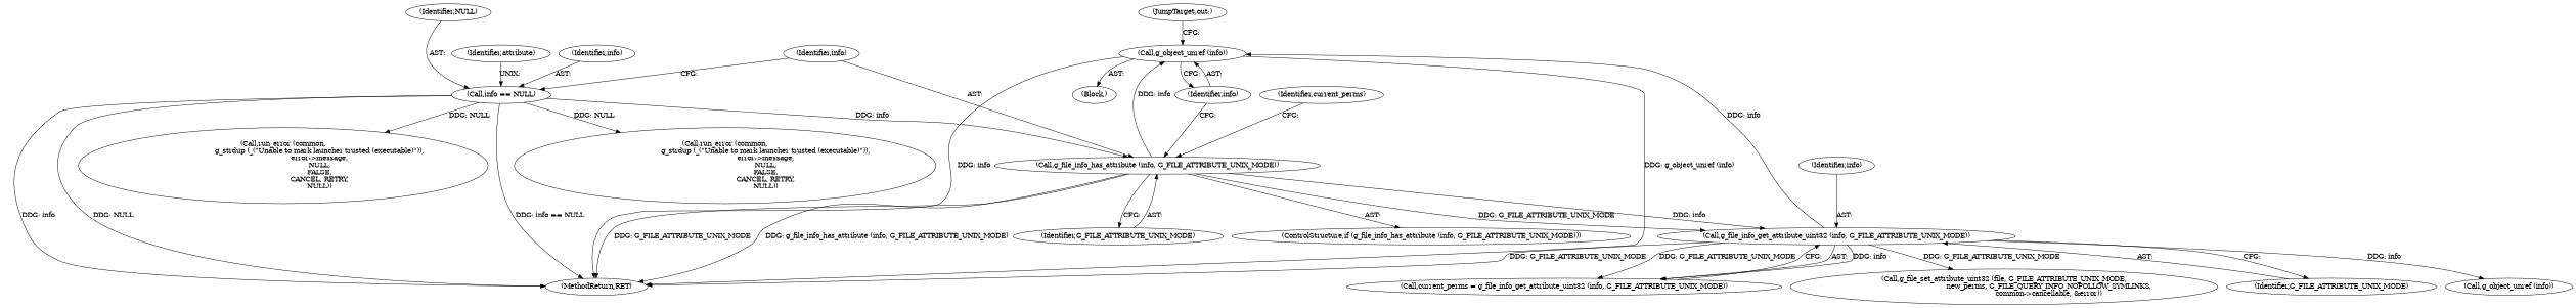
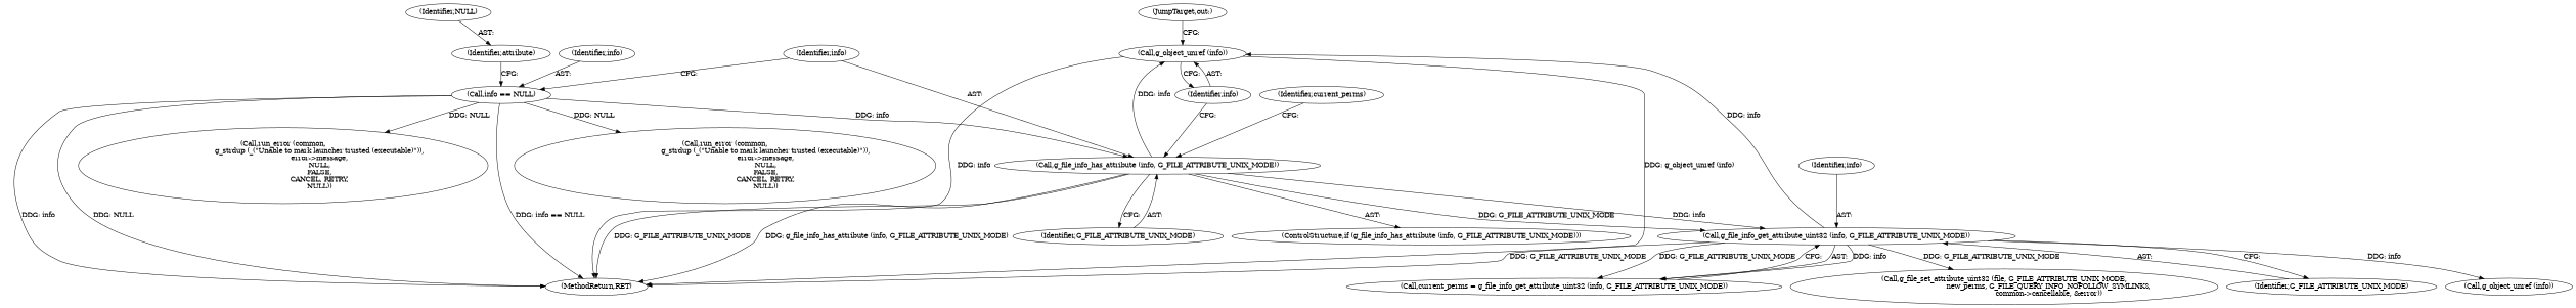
  digraph {
    n1 [label="(Call,g_object_unref (info))"]
    n2 [label="(MethodReturn,RET)"]
-   n3 [label="(Block,)"]
    n4 [label="(Identifier,info)"]
    n5 [label="(Call,g_file_info_has_attribute (info, G_FILE_ATTRIBUTE_UNIX_MODE))"]
    n6 [label="(Call,g_file_info_get_attribute_uint32 (info, G_FILE_ATTRIBUTE_UNIX_MODE))"]
    n7 [label="(Identifier,G_FILE_ATTRIBUTE_UNIX_MODE)"]
    n8 [label="(ControlStructure,if (g_file_info_has_attribute (info, G_FILE_ATTRIBUTE_UNIX_MODE)))"]
    n9 [label="(Call,g_file_set_attribute_uint32 (file, G_FILE_ATTRIBUTE_UNIX_MODE,\n                                          new_perms, G_FILE_QUERY_INFO_NOFOLLOW_SYMLINKS,\n                                          common->cancellable, &error))"]
    n10 [label="(Identifier,G_FILE_ATTRIBUTE_UNIX_MODE)"]
    n11 [label="(Call,g_object_unref (info))"]
    n12 [label="(Call,current_perms = g_file_info_get_attribute_uint32 (info, G_FILE_ATTRIBUTE_UNIX_MODE))"]
    n13 [label="(Call,info == NULL)"]
    n14 [label="(Call,run_error (common,\n                                  g_strdup (_(\"Unable to mark launcher trusted (executable)\")),\n                                  error->message,\n                                  NULL,\n                                  FALSE,\n                                  CANCEL, RETRY,\n                                  NULL))"]
    n15 [label="(Call,run_error (common,\n                                      g_strdup (_(\"Unable to mark launcher trusted (executable)\")),\n                                      error->message,\n                                      NULL,\n                                      FALSE,\n                                      CANCEL, RETRY,\n                                      NULL))"]
    n16 [label="(Identifier,NULL)"]
    n17 [label="(Identifier,info)"]
    n18 [label="(JumpTarget,out:)"]
    n19 [label="(Identifier,current_perms)"]
    n20 [label="(Identifier,info)"]
    n21 [label="(Identifier,attribute)"]
    n22 [label="(Identifier,info)"]
    n1 -> n2 [label="DDG: g_object_unref (info)"]
    n1 -> n2 [label="DDG: info"]
-   n1 -> n3 [label="AST: "]
    n1 -> n4 [label="CFG: "]
    n4 -> n1 [label="AST: "]
    n4 -> n5 [label="CFG: "]
    n5 -> n1 [label="DDG: info"]
    n5 -> n2 [label="DDG: G_FILE_ATTRIBUTE_UNIX_MODE"]
    n5 -> n2 [label="DDG: g_file_info_has_attribute (info, G_FILE_ATTRIBUTE_UNIX_MODE)"]
    n5 -> n6 [label="DDG: info"]
    n5 -> n6 [label="DDG: G_FILE_ATTRIBUTE_UNIX_MODE"]
    n5 -> n7 [label="CFG: "]
    n5 -> n8 [label="AST: "]
    n6 -> n1 [label="DDG: info"]
    n6 -> n2 [label="DDG: G_FILE_ATTRIBUTE_UNIX_MODE"]
    n6 -> n9 [label="DDG: G_FILE_ATTRIBUTE_UNIX_MODE"]
    n6 -> n10 [label="CFG: "]
    n6 -> n11 [label="DDG: info"]
    n6 -> n12 [label="AST: "]
    n6 -> n12 [label="DDG: info"]
    n6 -> n12 [label="DDG: G_FILE_ATTRIBUTE_UNIX_MODE"]
    n7 -> n5 [label="AST: "]
    n10 -> n6 [label="AST: "]
    n12 -> n6 [label="CFG: "]
    n13 -> n2 [label="DDG: info"]
    n13 -> n2 [label="DDG: NULL"]
    n13 -> n2 [label="DDG: info == NULL"]
    n13 -> n5 [label="DDG: info"]
    n13 -> n14 [label="DDG: NULL"]
    n13 -> n15 [label="DDG: NULL"]
-   n16 -> n13 [label="AST: "]
+   n16 -> n21 [label="AST: "]
    n17 -> n6 [label="AST: "]
    n18 -> n1 [label="CFG: "]
    n19 -> n5 [label="CFG: "]
    n20 -> n13 [label="AST: "]
-   n21 -> n13 [label="UNIX: "]
+   n21 -> n13 [label="CFG: "]
    n22 -> n5 [label="AST: "]
    n22 -> n13 [label="CFG: "]
  }
